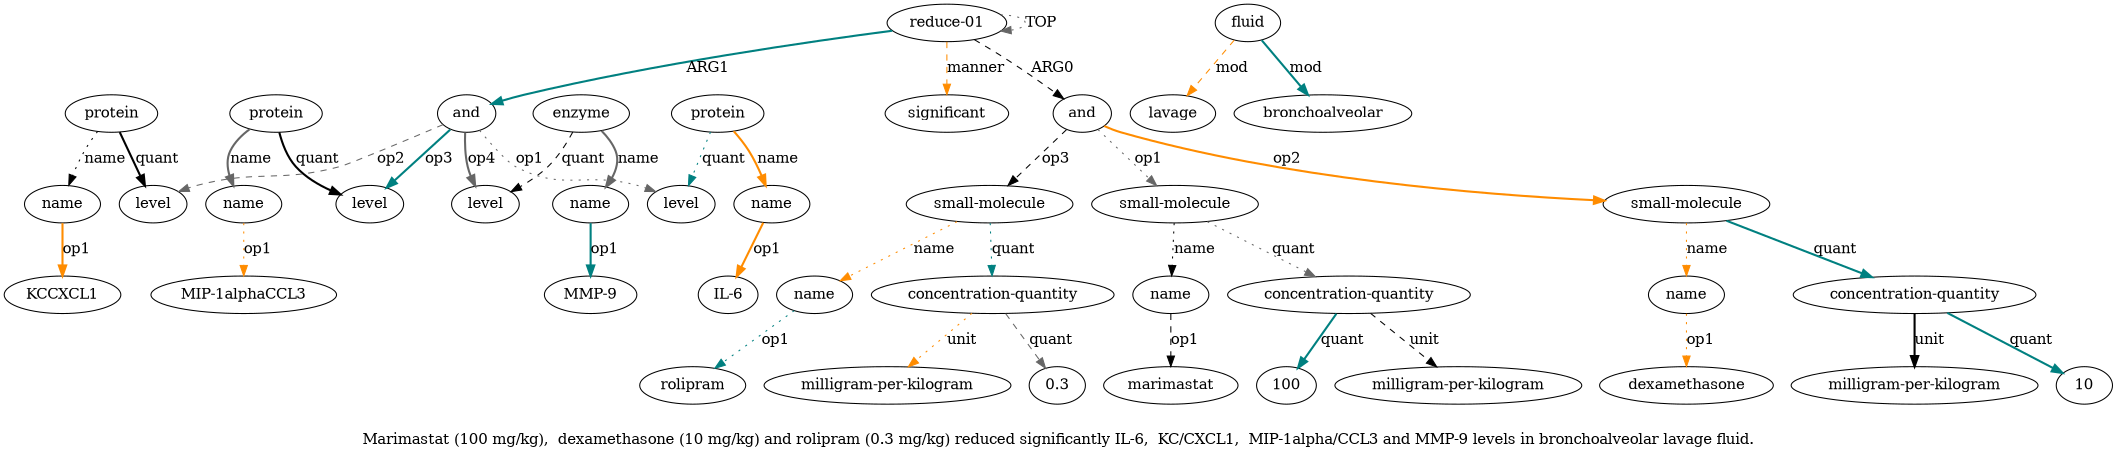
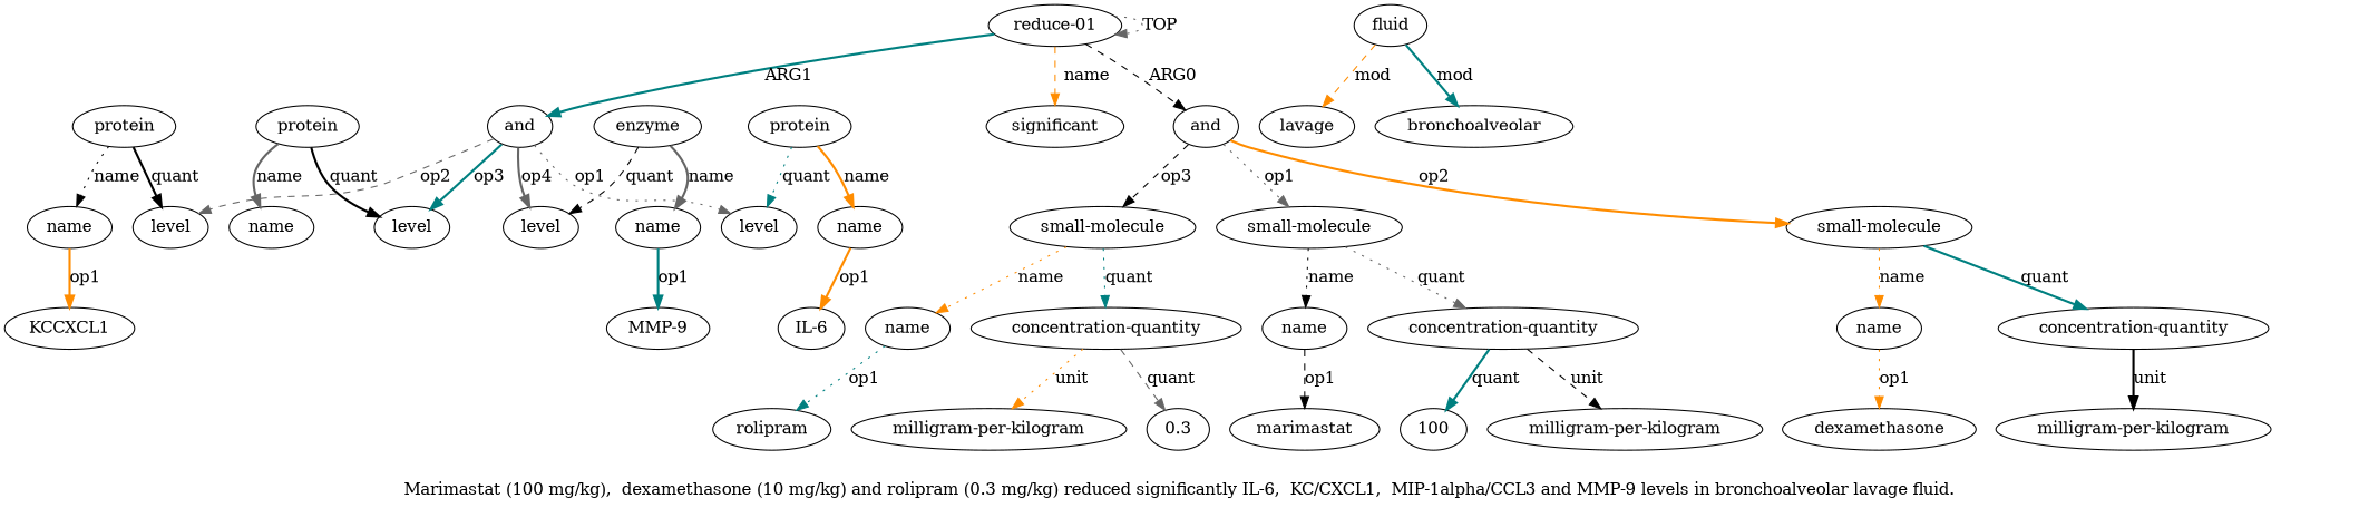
  digraph {
    label="Marimastat (100 mg/kg),  dexamethasone (10 mg/kg) and rolipram (0.3 mg/kg) reduced significantly IL-6,  KC/CXCL1,  MIP-1alpha/CCL3 and MMP-9 levels in bronchoalveolar lavage fluid."
    node [color=black gold_ind=-1 gold_label=name test_ind=-1 test_label=name]
    edge [color=darkorange gold_label=quant style=bold test_label=quant]
    n1 [gold_ind=20 label=name test_ind=20]
    n2 [gold_label=KCCXCL1 label=KCCXCL1 test_label=KCCXCL1]
    n3 [gold_ind=21 gold_label=level label=level test_ind=21 test_label=level]
    n4 [gold_ind=22 gold_label=protein label=protein test_ind=22 test_label=protein]
    n5 [gold_ind=23 label=name test_ind=23]
-   n6 [gold_label="MIP-1alphaCCL3" label="MIP-1alphaCCL3" test_label="MIP-1alphaCCL3"]
    n7 [gold_ind=24 gold_label=level label=level test_ind=24 test_label=level]
    n8 [gold_ind=25 gold_label=enzyme label=enzyme test_ind=25 test_label=enzyme]
    n9 [gold_ind=26 label=name test_ind=26]
    n10 [gold_label="MMP-9" label="MMP-9" test_label="MMP-9"]
    n11 [gold_ind=27 gold_label=significant label=significant test_ind=27 test_label=significant]
    n12 [gold_ind=28 gold_label=fluid label=fluid test_ind=28 test_label=fluid]
    n13 [gold_ind=29 gold_label=lavage label=lavage test_ind=29 test_label=lavage]
    n14 [gold_ind=30 gold_label=bronchoalveolar label=bronchoalveolar test_ind=30 test_label=bronchoalveolar]
    n15 [gold_label=dexamethasone label=dexamethasone test_label=dexamethasone]
    n16 [gold_label="IL-6" label="IL-6" test_label="IL-6"]
    n17 [gold_label=marimastat label=marimastat test_label=marimastat]
    n18 [gold_ind=15 gold_label=level label=level test_ind=15 test_label=level]
    n19 [gold_ind=14 gold_label=and label=and test_ind=14 test_label=and]
    n20 [gold_ind=18 gold_label=level label=level test_ind=18 test_label=level]
    n21 [gold_ind=17 label=name test_ind=17]
    n22 [gold_ind=16 gold_label=protein label=protein test_ind=16 test_label=protein]
    n23 [gold_ind=11 label=name test_ind=11]
    n24 [gold_label=rolipram label=rolipram test_label=rolipram]
    n25 [gold_ind=10 gold_label="small-molecule" label="small-molecule" test_ind=10 test_label="small-molecule"]
    n26 [gold_ind=12 gold_label="concentration-quantity" label="concentration-quantity" test_ind=12 test_label="concentration-quantity"]
    n27 [gold_ind=13 gold_label="milligram-per-kilogram" label="milligram-per-kilogram" test_ind=13 test_label="milligram-per-kilogram"]
    n28 [gold_label=0.3 label=0.3 test_label=0.3]
    n29 [gold_label=100 label=100 test_label=100]
    n30 [gold_ind=19 gold_label=protein label=protein test_ind=19 test_label=protein]
    n31 [gold_ind=1 gold_label=and label=and test_ind=1 test_label=and]
    n32 [gold_ind=2 gold_label="small-molecule" label="small-molecule" test_ind=2 test_label="small-molecule"]
    n33 [gold_ind=6 gold_label="small-molecule" label="small-molecule" test_ind=6 test_label="small-molecule"]
    n34 [gold_ind=3 label=name test_ind=3]
    n35 [gold_ind=4 gold_label="concentration-quantity" label="concentration-quantity" test_ind=4 test_label="concentration-quantity"]
    n36 [gold_ind=7 label=name test_ind=7]
    n37 [gold_ind=8 gold_label="concentration-quantity" label="concentration-quantity" test_ind=8 test_label="concentration-quantity"]
    n38 [gold_ind=5 gold_label="milligram-per-kilogram" label="milligram-per-kilogram" test_ind=5 test_label="milligram-per-kilogram"]
    n39 [gold_ind=9 gold_label="milligram-per-kilogram" label="milligram-per-kilogram" test_ind=9 test_label="milligram-per-kilogram"]
-   n40 [gold_label=10 label=10 test_label=10]
    n41 [gold_ind=0 gold_label="reduce-01" label="reduce-01" test_ind=0 test_label="reduce-01"]
    n1 -> n2 [gold_label=op1 label=op1 test_label=op1]
    n4 -> n3 [color=black label=quant]
    n4 -> n5 [color=gray40 gold_label=name label=name test_label=name]
-   n5 -> n6 [gold_label=op1 label=op1 style=dotted test_label=op1]
    n8 -> n7 [color=black label=quant style=dashed]
    n8 -> n9 [color=gray40 gold_label=name label=name test_label=name]
    n9 -> n10 [color=teal gold_label=op1 label=op1 test_label=op1]
    n12 -> n13 [gold_label=mod label=mod style=dashed test_label=mod]
    n12 -> n14 [color=teal gold_label=mod label=mod test_label=mod]
    n19 -> n3 [color=teal gold_label=op3 label=op3 test_label=op3]
    n19 -> n7 [color=gray40 gold_label=op4 label=op4 test_label=op4]
    n19 -> n18 [color=gray40 gold_label=op1 label=op1 style=dotted test_label=op1]
    n19 -> n20 [color=gray40 gold_label=op2 label=op2 style=dashed test_label=op2]
    n21 -> n16 [gold_label=op1 label=op1 test_label=op1]
    n22 -> n18 [color=teal label=quant style=dotted]
    n22 -> n21 [gold_label=name label=name test_label=name]
    n23 -> n24 [color=teal gold_label=op1 label=op1 style=dotted test_label=op1]
    n25 -> n23 [gold_label=name label=name style=dotted test_label=name]
    n25 -> n26 [color=teal label=quant style=dotted]
    n26 -> n27 [gold_label=unit label=unit style=dotted test_label=unit]
    n26 -> n28 [color=gray40 label=quant style=dashed]
    n30 -> n1 [color=black gold_label=name label=name style=dotted test_label=name]
    n30 -> n20 [color=black label=quant]
    n31 -> n25 [color=black gold_label=op3 label=op3 style=dashed test_label=op3]
    n31 -> n32 [color=gray40 gold_label=op1 label=op1 style=dotted test_label=op1]
    n31 -> n33 [gold_label=op2 label=op2 test_label=op2]
    n32 -> n34 [color=black gold_label=name label=name style=dotted test_label=name]
    n32 -> n35 [color=gray40 label=quant style=dotted]
    n33 -> n36 [gold_label=name label=name style=dotted test_label=name]
    n33 -> n37 [color=teal label=quant]
    n34 -> n17 [color=black gold_label=op1 label=op1 style=dashed test_label=op1]
    n35 -> n29 [color=teal label=quant]
    n35 -> n38 [color=black gold_label=unit label=unit style=dashed test_label=unit]
    n36 -> n15 [gold_label=op1 label=op1 style=dotted test_label=op1]
    n37 -> n39 [color=black gold_label=unit label=unit test_label=unit]
-   n37 -> n40 [color=teal label=quant]
-   n41 -> n11 [gold_label=manner label=manner style=dashed test_label=manner]
+   n41 -> n11 [gold_label=manner label=name style=dashed test_label=manner]
    n41 -> n19 [color=teal gold_label=ARG1 label=ARG1 test_label=ARG1]
    n41 -> n31 [color=black gold_label=ARG0 label=ARG0 style=dashed test_label=ARG0]
    n41 -> n41 [color=gray40 gold_label=TOP label=TOP style=dotted test_label=TOP]
  }
